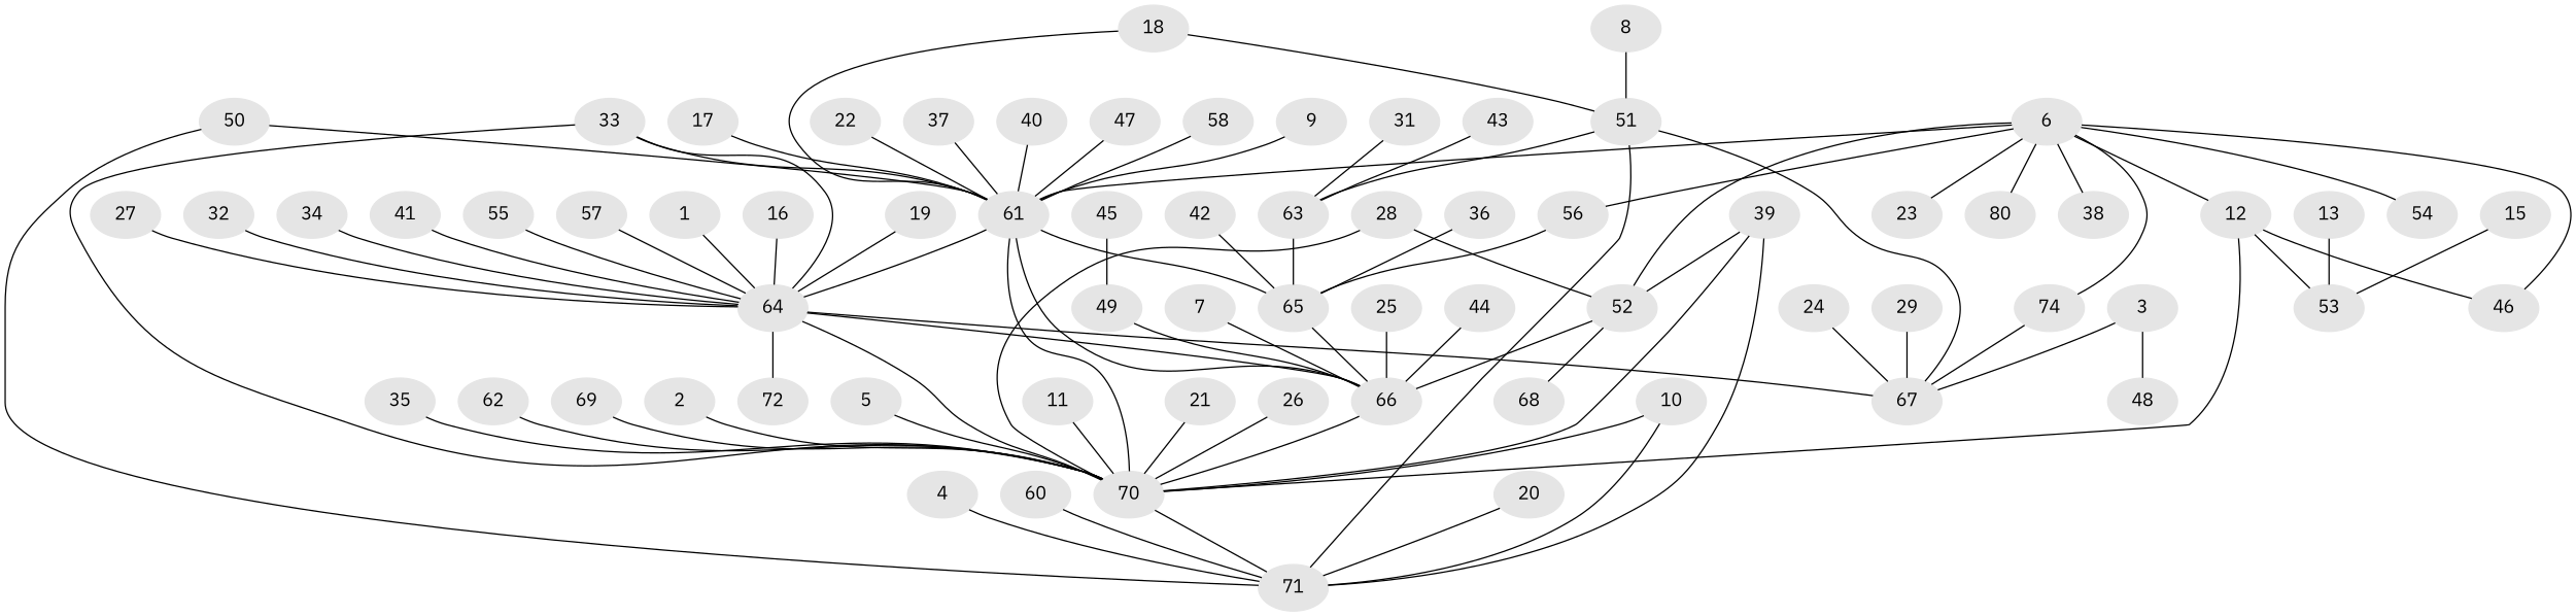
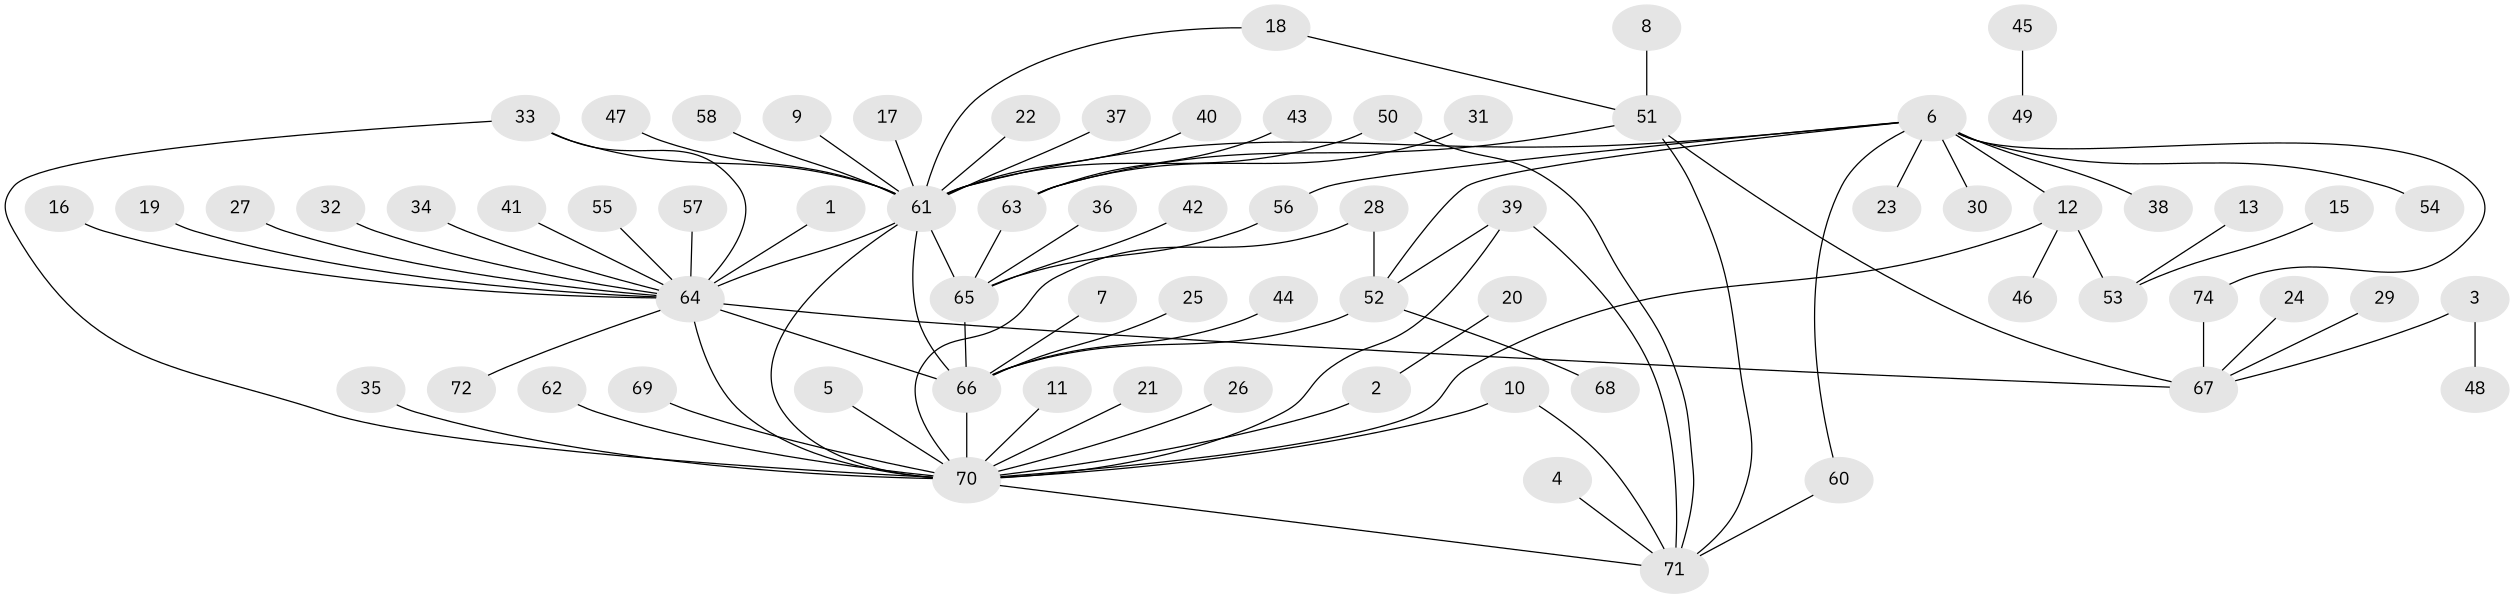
  graph {
    fontname="IBM Plex Sans"
    node [color=gray90 fontname="IBM Plex Sans" style=filled]
    edge [fontname="IBM Plex Sans" weight=1.0]
    1
    64
    70
    67
    66
    72
    2
    71
    3
    48
    4
    5
    6
    12
    n15 [label=74]
    23
-   30 [label=80]
+   30
    38
    52
    54
    56
    60
    61
    46
    53
    68
    65
    7
    8
    51
    63
    9
    10
    11
    13
    15
    16
    17
    18
    19
    20
    21
    22
    24
    25
    26
    27
    28
    29
    31
    32
    33
    34
    35
    36
    37
    39
    40
    41
    42
    43
    44
    45
    49
    47
    50
    55
    57
    58
    62
    69
    1 -- 64
    64 -- 70
    64 -- 67 [weight=2.0]
    64 -- 66
    64 -- 72
    70 -- 71
    66 -- 70
    2 -- 70
    3 -- 67
    3 -- 48
    4 -- 71
    5 -- 70
    6 -- 12
    6 -- n15
    6 -- 23
    6 -- 30
    6 -- 38
    6 -- 52
    6 -- 54
    6 -- 56
-   6 -- 46
+   6 -- 60
    6 -- 61
    12 -- 70
    12 -- 46
    12 -- 53
    n15 -- 67
    52 -- 66
    52 -- 68
    56 -- 65
    60 -- 71
    61 -- 64
    61 -- 70
    61 -- 66 [weight=2.0]
    61 -- 65
    65 -- 66
    7 -- 66
    8 -- 51
    51 -- 67
    51 -- 71
    51 -- 63
    63 -- 65
    9 -- 61
    10 -- 70
    10 -- 71
    11 -- 70
    13 -- 53
    15 -- 53
    16 -- 64
    17 -- 61
    18 -- 61
    18 -- 51
    19 -- 64
-   20 -- 71
+   20 -- 2
    21 -- 70
    22 -- 61
    24 -- 67
    25 -- 66
    26 -- 70
    27 -- 64
    28 -- 70
    28 -- 52
    29 -- 67
    31 -- 63
    32 -- 64
    33 -- 64
    33 -- 70
    33 -- 61
    34 -- 64
    35 -- 70
    36 -- 65
    37 -- 61
    39 -- 70
    39 -- 71
    39 -- 52
    40 -- 61
    41 -- 64
    42 -- 65
    43 -- 63
    44 -- 66
    45 -- 49
-   49 -- 66
    47 -- 61
    50 -- 71
    50 -- 61
    55 -- 64
    57 -- 64 [weight=2.0]
    58 -- 61
    62 -- 70
    69 -- 70
  }
